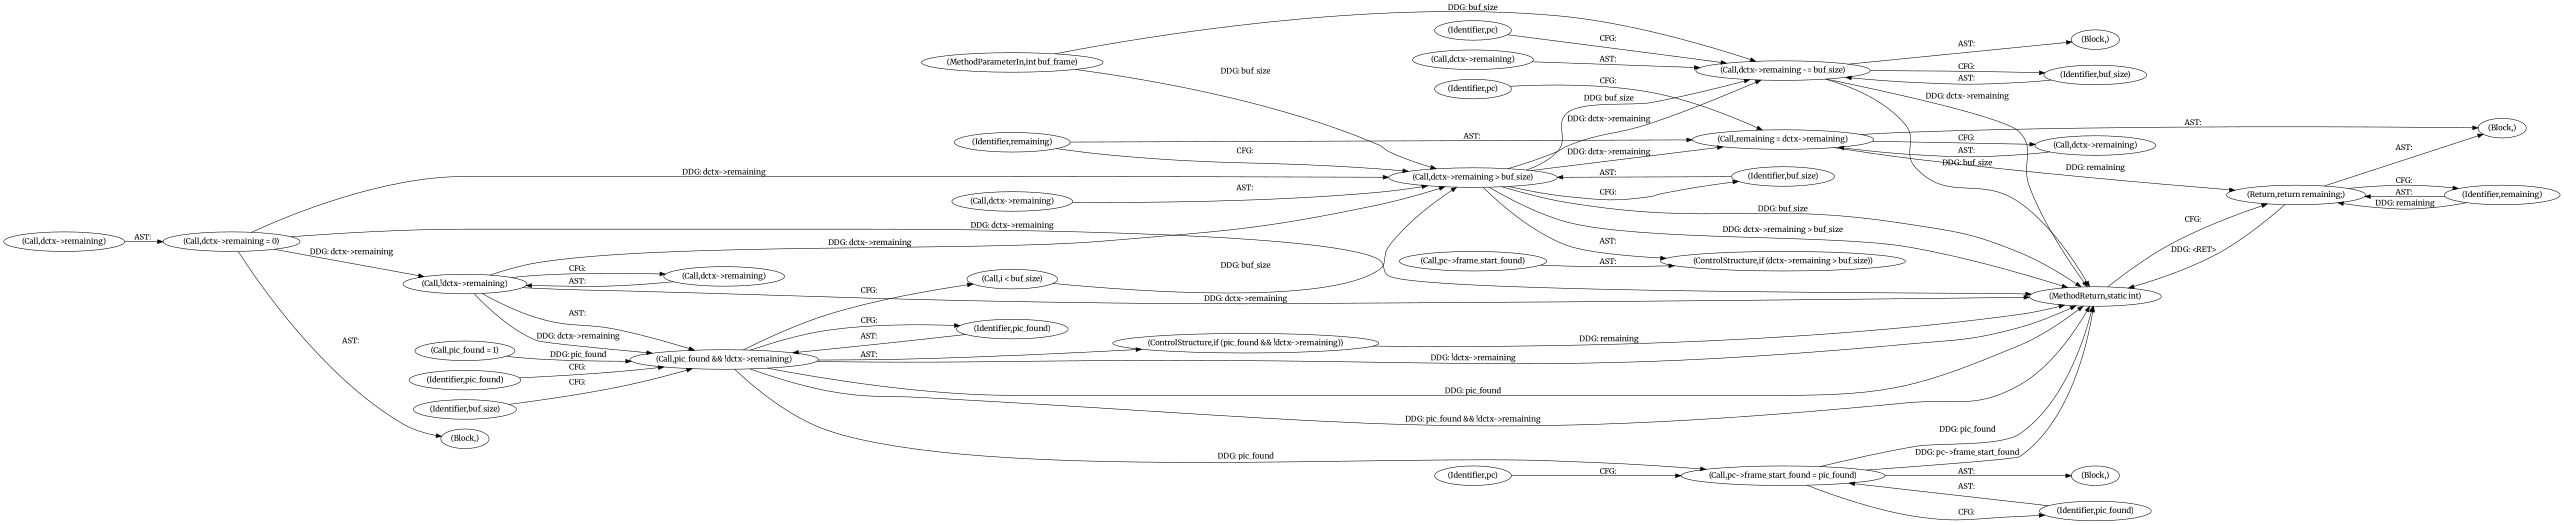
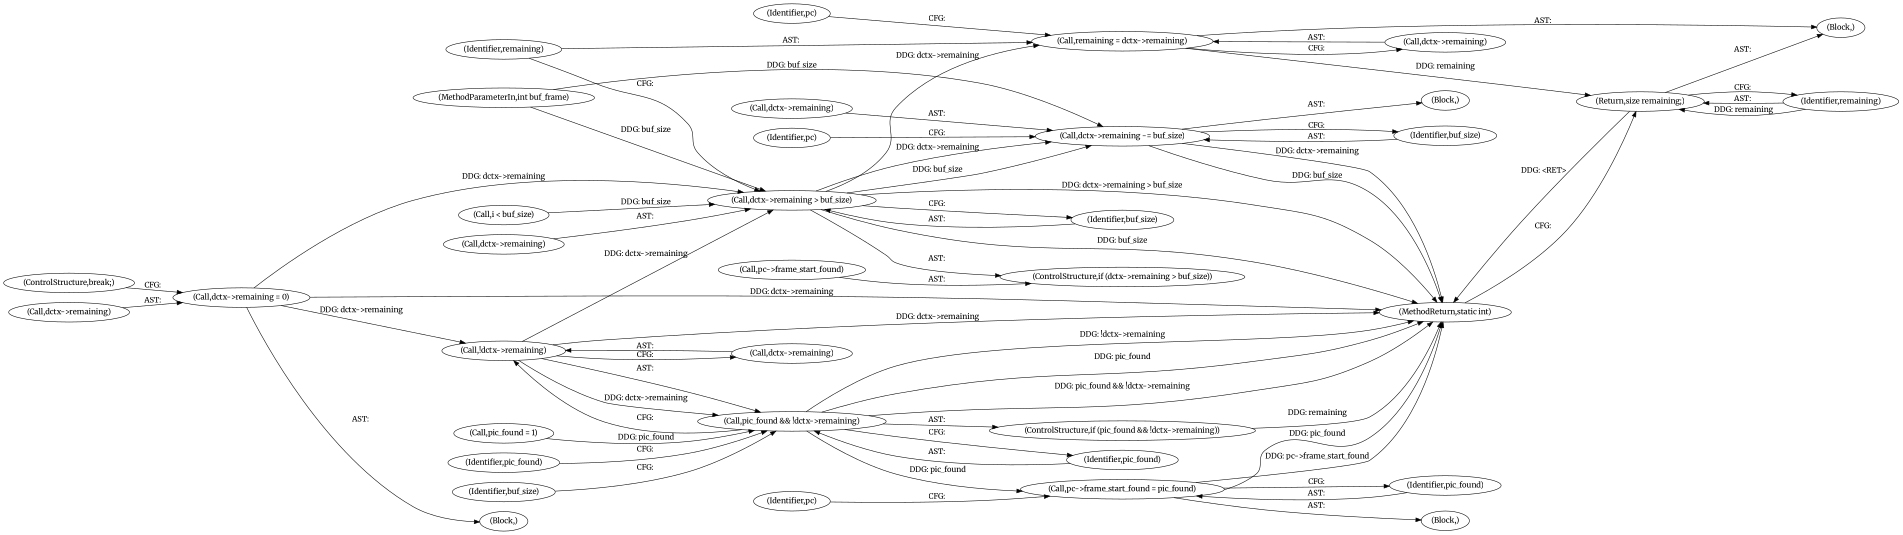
  digraph {
    fontname=Merriweather
    rankdir=LR
    node [fontname=Merriweather]
    edge [fontname=Merriweather]
    n1 [label="(Call,dctx->remaining = 0)"]
    n2 [label="(Call,!dctx->remaining)"]
    n3 [label="(Call,dctx->remaining > buf_size)"]
    n4 [label="(Block,)"]
    n5 [label="(MethodReturn,static int)"]
    n6 [label="(Call,pic_found && !dctx->remaining)"]
    n7 [label="(Call,dctx->remaining)"]
    n8 [label="(Call,dctx->remaining -= buf_size)"]
    n9 [label="(Call,remaining = dctx->remaining)"]
    n10 [label="(ControlStructure,if (dctx->remaining > buf_size))"]
    n11 [label="(Identifier,buf_size)"]
-   n12 [label="(Return,return remaining;)"]
+   n12 [label="(Return,size remaining;)"]
    n13 [label="(Call,pc->frame_start_found = pic_found)"]
    n14 [label="(Identifier,pic_found)"]
    n15 [label="(ControlStructure,if (pic_found && !dctx->remaining))"]
    n16 [label="(Identifier,pic_found)"]
    n17 [label="(Block,)"]
    n18 [label="(Block,)"]
    n19 [label="(Identifier,buf_size)"]
    n20 [label="(Call,dctx->remaining)"]
    n21 [label="(Block,)"]
    n22 [label="(Identifier,remaining)"]
    n23 [label="(Call,i < buf_size)"]
+   n24 [label="(ControlStructure,break;)"]
    n25 [label="(Call,pic_found = 1)"]
    n26 [label="(Call,pc->frame_start_found)"]
    n27 [label="(Call,dctx->remaining)"]
    n28 [label="(Call,dctx->remaining)"]
    n29 [label="(Identifier,pc)"]
    n30 [label="(Identifier,pc)"]
    n31 [label="(Identifier,remaining)"]
    n32 [label="(Identifier,pc)"]
    n33 [label="(Call,dctx->remaining)"]
    n34 [label="(Identifier,pic_found)"]
    n35 [label="(Identifier,buf_size)"]
    n36 [label="(MethodParameterIn,int buf_frame)"]
    n1 -> n2 [label="DDG: dctx->remaining"]
    n1 -> n3 [label="DDG: dctx->remaining"]
    n1 -> n4 [label="AST: "]
    n1 -> n5 [label="DDG: dctx->remaining"]
    n2 -> n3 [label="DDG: dctx->remaining"]
    n2 -> n5 [label="DDG: dctx->remaining"]
    n2 -> n6 [label="AST: "]
    n2 -> n6 [label="DDG: dctx->remaining"]
    n2 -> n7 [label="CFG: "]
    n3 -> n5 [label="DDG: dctx->remaining > buf_size"]
    n3 -> n5 [label="DDG: buf_size"]
    n3 -> n8 [label="DDG: buf_size"]
    n3 -> n8 [label="DDG: dctx->remaining"]
    n3 -> n9 [label="DDG: dctx->remaining"]
    n3 -> n10 [label="AST: "]
    n3 -> n11 [label="CFG: "]
    n5 -> n12 [label="CFG: "]
-   n6 -> n23 [label="CFG: "]
+   n6 -> n2 [label="CFG: "]
    n6 -> n5 [label="DDG: !dctx->remaining"]
    n6 -> n5 [label="DDG: pic_found"]
    n6 -> n5 [label="DDG: pic_found && !dctx->remaining"]
    n6 -> n13 [label="DDG: pic_found"]
    n6 -> n14 [label="CFG: "]
    n6 -> n15 [label="AST: "]
    n7 -> n2 [label="AST: "]
    n8 -> n5 [label="DDG: buf_size"]
    n8 -> n5 [label="DDG: dctx->remaining"]
    n8 -> n18 [label="AST: "]
    n8 -> n19 [label="CFG: "]
    n9 -> n12 [label="DDG: remaining"]
    n9 -> n20 [label="CFG: "]
    n9 -> n21 [label="AST: "]
    n11 -> n3 [label="AST: "]
    n12 -> n5 [label="DDG: <RET>"]
    n12 -> n21 [label="AST: "]
    n12 -> n22 [label="CFG: "]
    n13 -> n5 [label="DDG: pic_found"]
    n13 -> n5 [label="DDG: pc->frame_start_found"]
    n13 -> n16 [label="CFG: "]
    n13 -> n17 [label="AST: "]
    n14 -> n6 [label="AST: "]
    n15 -> n5 [label="DDG: remaining"]
    n16 -> n13 [label="AST: "]
    n19 -> n8 [label="AST: "]
    n20 -> n9 [label="AST: "]
    n22 -> n12 [label="AST: "]
    n22 -> n12 [label="DDG: remaining"]
    n23 -> n3 [label="DDG: buf_size"]
+   n24 -> n1 [label="CFG: "]
    n25 -> n6 [label="DDG: pic_found"]
    n26 -> n10 [label="AST: "]
    n27 -> n1 [label="AST: "]
    n28 -> n3 [label="AST: "]
    n29 -> n13 [label="CFG: "]
    n30 -> n9 [label="CFG: "]
    n31 -> n3 [label="CFG: "]
    n31 -> n9 [label="AST: "]
    n32 -> n8 [label="CFG: "]
    n33 -> n8 [label="AST: "]
    n34 -> n6 [label="CFG: "]
    n35 -> n6 [label="CFG: "]
    n36 -> n3 [label="DDG: buf_size"]
    n36 -> n8 [label="DDG: buf_size"]
  }
